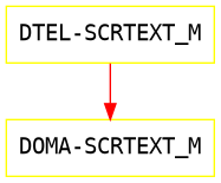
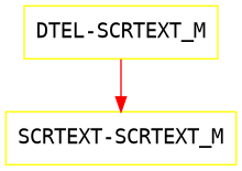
  digraph {
    fontname="DejaVu Sans Mono"
    node [color=yellow shape=box fontname="DejaVu Sans Mono"]
    "DTEL-SCRTEXT_M"
-   "DOMA-SCRTEXT_M"
+   "DOMA-SCRTEXT_M" [label="SCRTEXT-SCRTEXT_M"]
    "DTEL-SCRTEXT_M" -> "DOMA-SCRTEXT_M" [color=red style=solid fontname="DejaVu Sans Mono"]
  }
